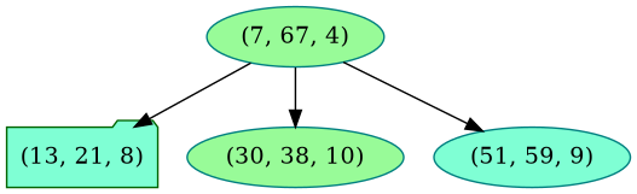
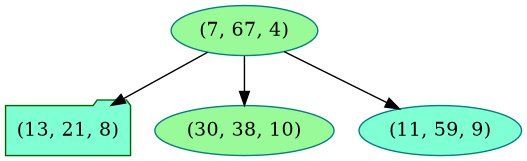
  digraph {
    node [color=teal fillcolor=palegreen shape=ellipse style=filled]
    n1 [label="(7, 67, 4)"]
    "(13, 21, 8)" [color=darkgreen fillcolor=aquamarine shape=folder]
    "(30, 38, 10)"
-   "(51, 59, 9)" [fillcolor=aquamarine]
+   "(51, 59, 9)" [fillcolor=aquamarine label="(11, 59, 9)"]
    n1 -> "(13, 21, 8)"
    n1 -> "(30, 38, 10)"
    n1 -> "(51, 59, 9)"
  }
